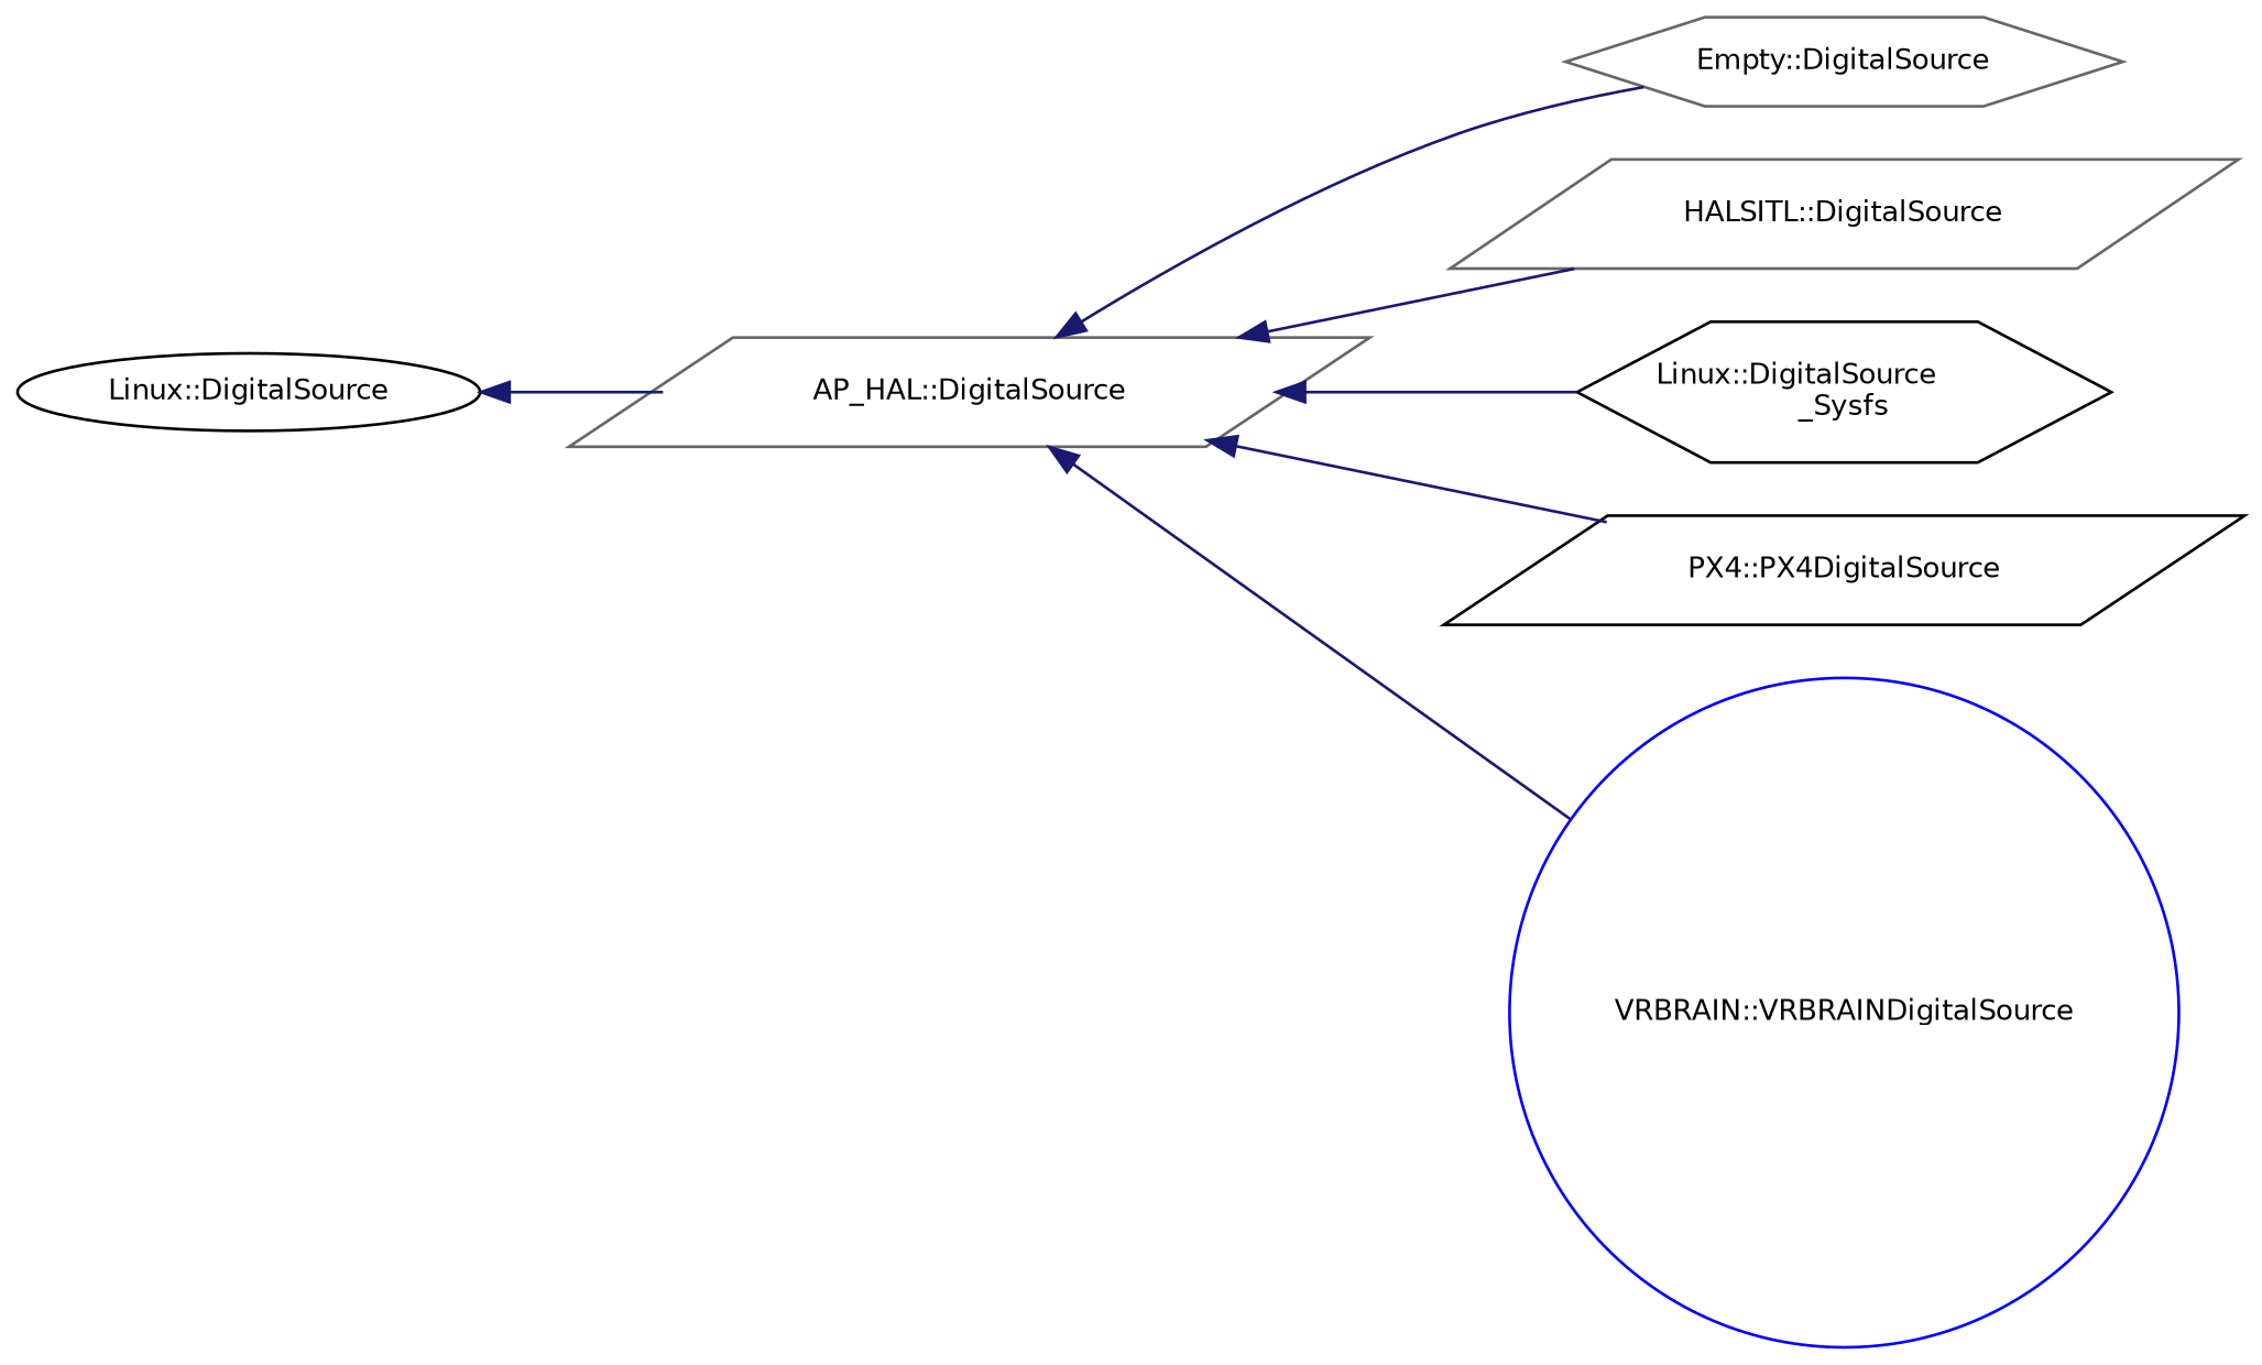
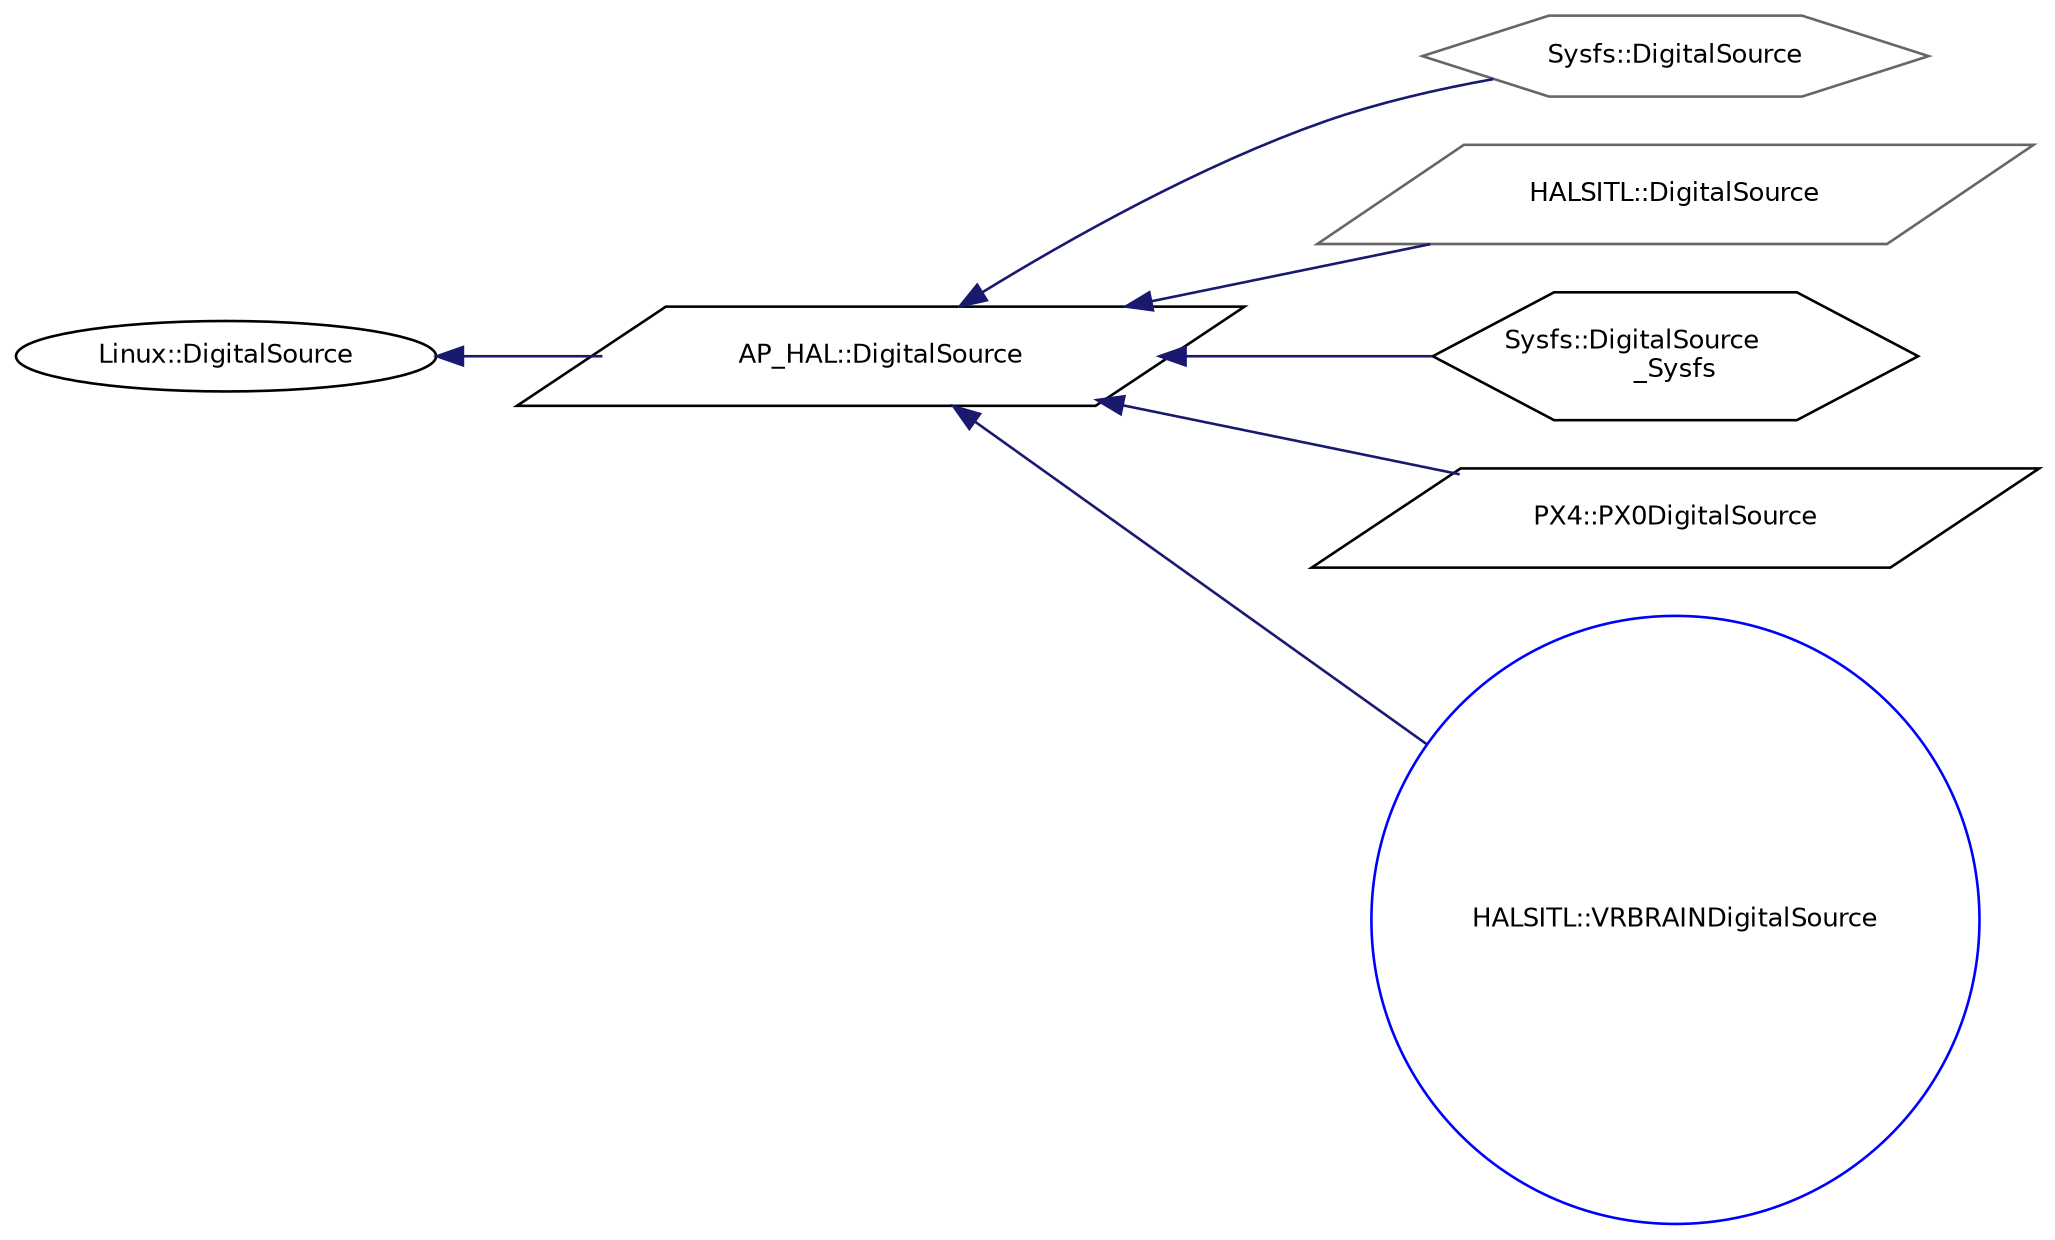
  digraph {
    rankdir=LR
    node [color=black fillcolor=white fontname=Helvetica fontsize=10 shape=parallelogram style=filled]
    edge [color=midnightblue dir=back fontname=Helvetica fontsize=10 labelfontname=Helvetica labelfontsize=10 style=solid]
-   n1 [color=gray40 height=0.2 label="AP_HAL::DigitalSource" width=0.4]
-   n2 [color=gray40 height=0.2 label="Empty::DigitalSource" shape=hexagon width=0.4]
+   n1 [height=0.2 label="AP_HAL::DigitalSource" width=0.4]
+   n2 [color=gray40 height=0.2 label="Sysfs::DigitalSource" shape=hexagon width=0.4]
    n3 [color=gray40 height=0.2 label="HALSITL::DigitalSource" width=0.4]
-   n4 [height=0.2 label="Linux::DigitalSource\l_Sysfs" shape=hexagon width=0.4]
-   n5 [height=0.2 label="PX4::PX4DigitalSource" width=0.4]
-   n6 [color=blue height=0.2 label="VRBRAIN::VRBRAINDigitalSource" shape=circle width=0.4]
+   n4 [height=0.2 label="Sysfs::DigitalSource\l_Sysfs" shape=hexagon width=0.4]
+   n5 [height=0.2 label="PX4::PX0DigitalSource" width=0.4]
+   n6 [color=blue height=0.2 label="HALSITL::VRBRAINDigitalSource" shape=circle width=0.4]
    n7 [height=0.2 label="Linux::DigitalSource" shape=ellipse width=0.4]
    n1 -> n2
    n1 -> n3
    n1 -> n4
    n1 -> n5
    n1 -> n6
    n7 -> n1
  }
